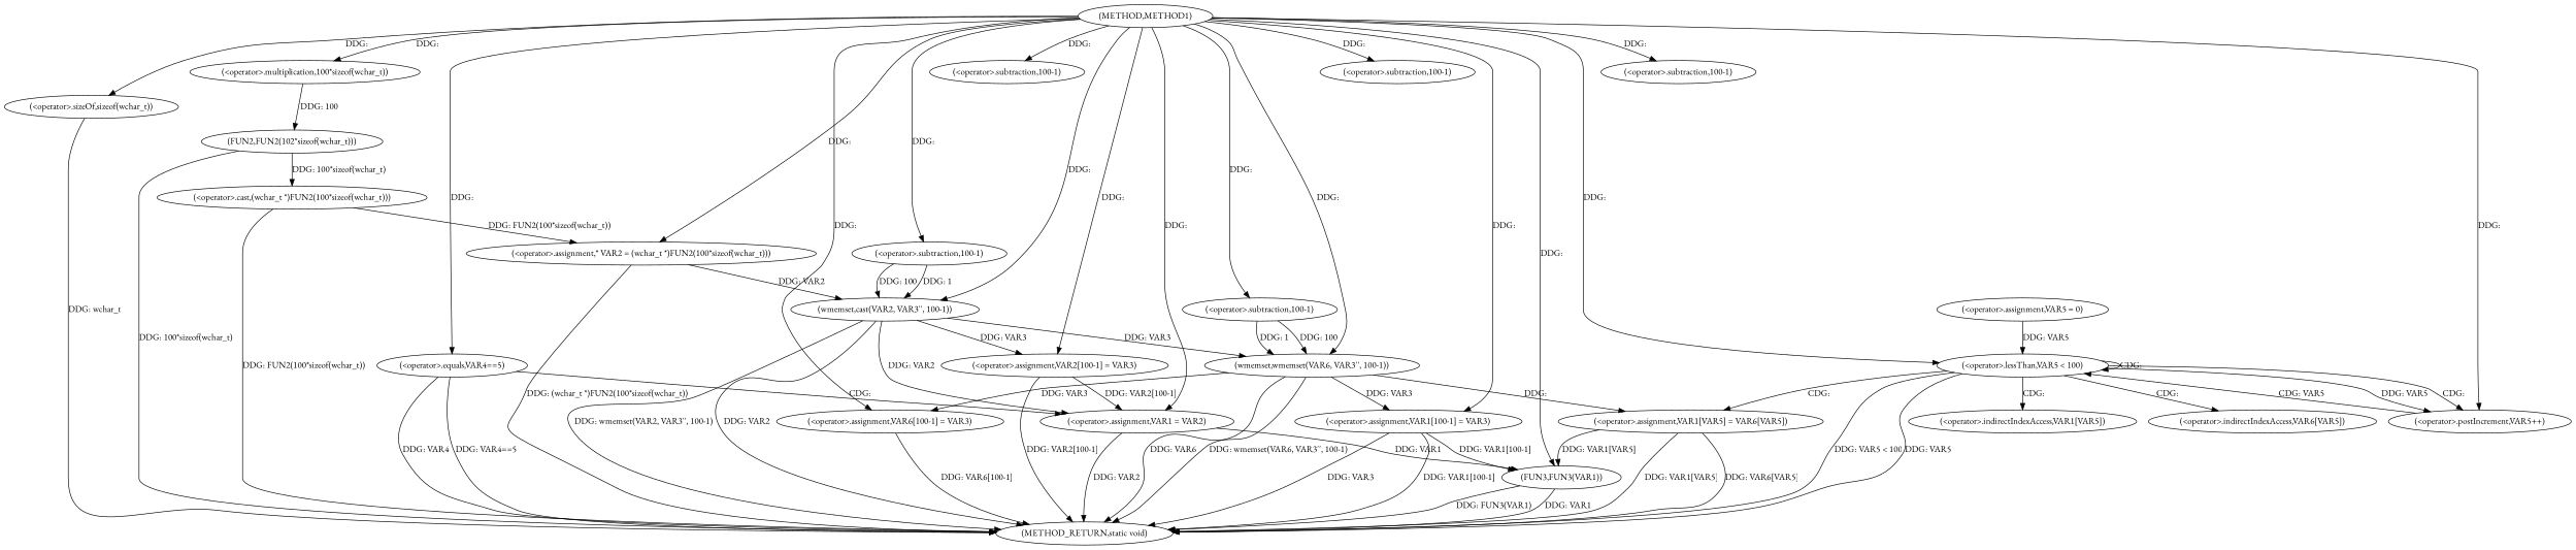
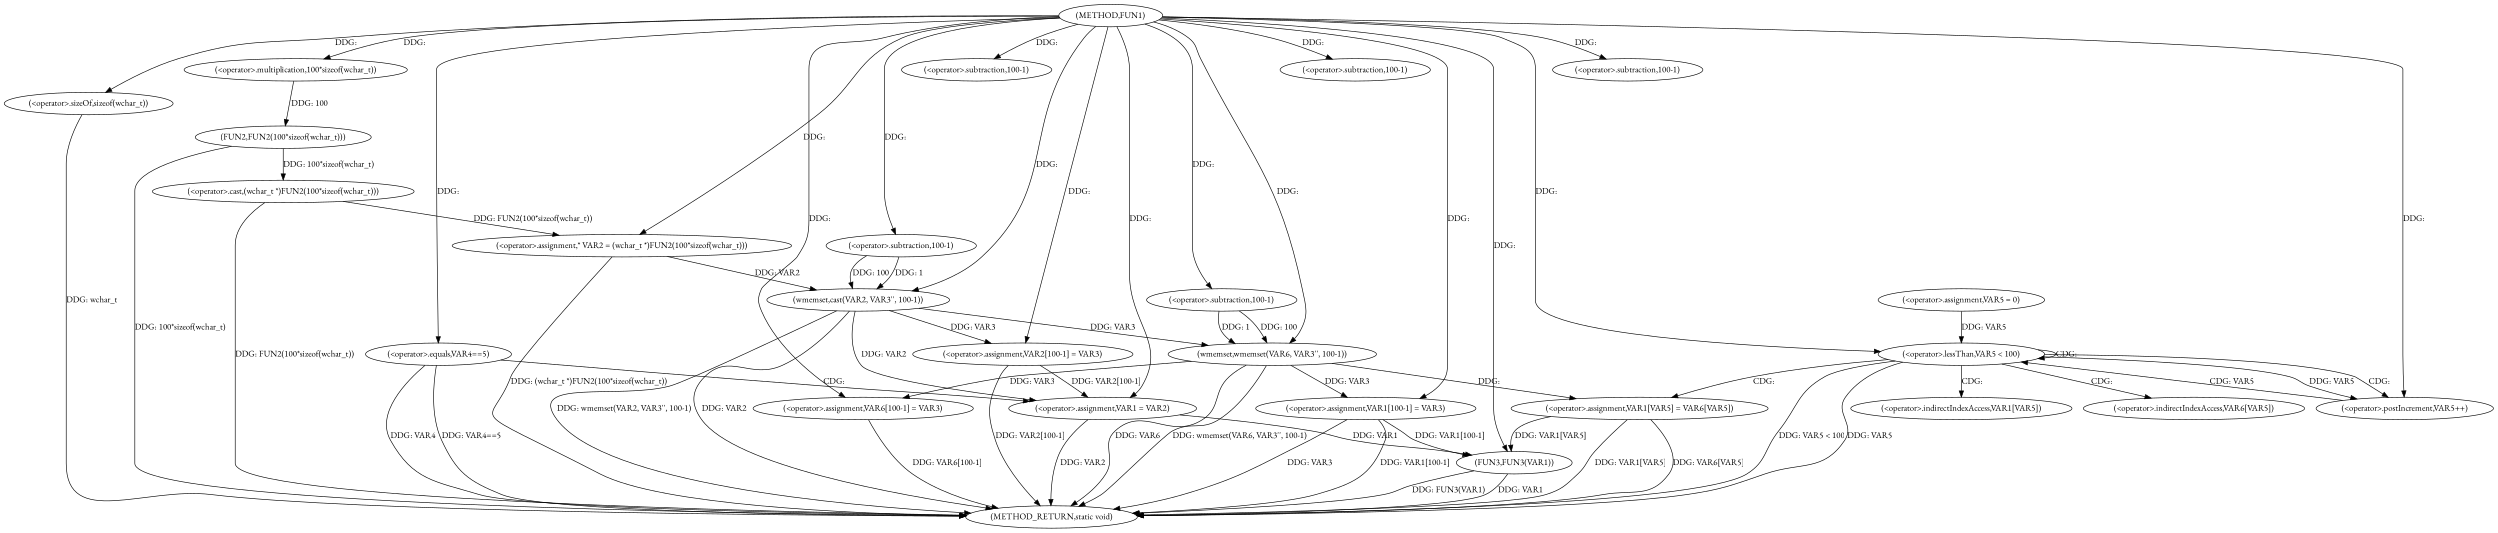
  digraph {
    fontname="EB Garamond"
    node [fontname="EB Garamond"]
    edge [fontname="EB Garamond"]
-   n1 [label="(METHOD,METHOD1)"]
+   n1 [label="(METHOD,FUN1)"]
    n2 [label="(<operator>.assignment,* VAR2 = (wchar_t *)FUN2(100*sizeof(wchar_t)))"]
    n3 [label="(<operator>.multiplication,100*sizeof(wchar_t))"]
    n4 [label="(<operator>.sizeOf,sizeof(wchar_t))"]
    n5 [label="(wmemset,cast(VAR2, VAR3'', 100-1))"]
    n6 [label="(<operator>.subtraction,100-1)"]
    n7 [label="(<operator>.assignment,VAR2[100-1] = VAR3)"]
    n8 [label="(<operator>.subtraction,100-1)"]
    n9 [label="(<operator>.equals,VAR4==5)"]
    n10 [label="(<operator>.assignment,VAR1 = VAR2)"]
    n11 [label="(wmemset,wmemset(VAR6, VAR3'', 100-1))"]
    n12 [label="(<operator>.subtraction,100-1)"]
    n13 [label="(<operator>.assignment,VAR6[100-1] = VAR3)"]
    n14 [label="(<operator>.subtraction,100-1)"]
    n15 [label="(<operator>.lessThan,VAR5 < 100)"]
    n16 [label="(<operator>.postIncrement,VAR5++)"]
    n17 [label="(<operator>.assignment,VAR1[100-1] = VAR3)"]
    n18 [label="(<operator>.subtraction,100-1)"]
    n19 [label="(FUN3,FUN3(VAR1))"]
    n20 [label="(METHOD_RETURN,static void)"]
-   n21 [label="(FUN2,FUN2(102*sizeof(wchar_t)))"]
+   n21 [label="(FUN2,FUN2(100*sizeof(wchar_t)))"]
    n22 [label="(<operator>.assignment,VAR1[VAR5] = VAR6[VAR5])"]
    n23 [label="(<operator>.assignment,VAR5 = 0)"]
    n24 [label="(<operator>.indirectIndexAccess,VAR1[VAR5])"]
    n25 [label="(<operator>.indirectIndexAccess,VAR6[VAR5])"]
    n26 [label="(<operator>.cast,(wchar_t *)FUN2(100*sizeof(wchar_t)))"]
    n1 -> n2 [label="DDG: "]
    n1 -> n3 [label="DDG: "]
    n1 -> n4 [label="DDG: "]
    n1 -> n5 [label="DDG: "]
    n1 -> n6 [label="DDG: "]
    n1 -> n7 [label="DDG: "]
    n1 -> n8 [label="DDG: "]
    n1 -> n9 [label="DDG: "]
    n1 -> n10 [label="DDG: "]
    n1 -> n11 [label="DDG: "]
    n1 -> n12 [label="DDG: "]
    n1 -> n13 [label="DDG: "]
    n1 -> n14 [label="DDG: "]
    n1 -> n15 [label="DDG: "]
    n1 -> n16 [label="DDG: "]
    n1 -> n17 [label="DDG: "]
    n1 -> n18 [label="DDG: "]
    n1 -> n19 [label="DDG: "]
    n2 -> n5 [label="DDG: VAR2"]
    n2 -> n20 [label="DDG: (wchar_t *)FUN2(100*sizeof(wchar_t))"]
    n3 -> n21 [label="DDG: 100"]
    n4 -> n20 [label="DDG: wchar_t"]
    n5 -> n7 [label="DDG: VAR3"]
    n5 -> n10 [label="DDG: VAR2"]
    n5 -> n11 [label="DDG: VAR3"]
    n5 -> n20 [label="DDG: VAR2"]
    n5 -> n20 [label="DDG: wmemset(VAR2, VAR3'', 100-1)"]
    n6 -> n5 [label="DDG: 100"]
    n6 -> n5 [label="DDG: 1"]
    n7 -> n10 [label="DDG: VAR2[100-1]"]
    n7 -> n20 [label="DDG: VAR2[100-1]"]
    n9 -> n10 [label="CDG: "]
    n9 -> n20 [label="DDG: VAR4==5"]
    n9 -> n20 [label="DDG: VAR4"]
    n10 -> n19 [label="DDG: VAR1"]
    n10 -> n20 [label="DDG: VAR2"]
    n11 -> n13 [label="DDG: VAR3"]
    n11 -> n17 [label="DDG: VAR3"]
    n11 -> n20 [label="DDG: VAR6"]
    n11 -> n20 [label="DDG: wmemset(VAR6, VAR3'', 100-1)"]
    n11 -> n22 [label="DDG: "]
    n12 -> n11 [label="DDG: 100"]
    n12 -> n11 [label="DDG: 1"]
    n13 -> n20 [label="DDG: VAR6[100-1]"]
    n15 -> n15 [label="CDG: "]
    n15 -> n16 [label="DDG: VAR5"]
    n15 -> n16 [label="CDG: "]
    n15 -> n20 [label="DDG: VAR5 < 100"]
    n15 -> n20 [label="DDG: VAR5"]
    n15 -> n22 [label="CDG: "]
    n15 -> n24 [label="CDG: "]
    n15 -> n25 [label="CDG: "]
    n16 -> n15 [label="CDG: VAR5"]
    n17 -> n19 [label="DDG: VAR1[100-1]"]
    n17 -> n20 [label="DDG: VAR1[100-1]"]
    n17 -> n20 [label="DDG: VAR3"]
    n19 -> n20 [label="DDG: FUN3(VAR1)"]
    n19 -> n20 [label="DDG: VAR1"]
    n21 -> n20 [label="DDG: 100*sizeof(wchar_t)"]
    n21 -> n26 [label="DDG: 100*sizeof(wchar_t)"]
    n22 -> n19 [label="DDG: VAR1[VAR5]"]
    n22 -> n20 [label="DDG: VAR6[VAR5]"]
    n22 -> n20 [label="DDG: VAR1[VAR5]"]
    n23 -> n15 [label="DDG: VAR5"]
    n26 -> n2 [label="DDG: FUN2(100*sizeof(wchar_t))"]
    n26 -> n20 [label="DDG: FUN2(100*sizeof(wchar_t))"]
  }
